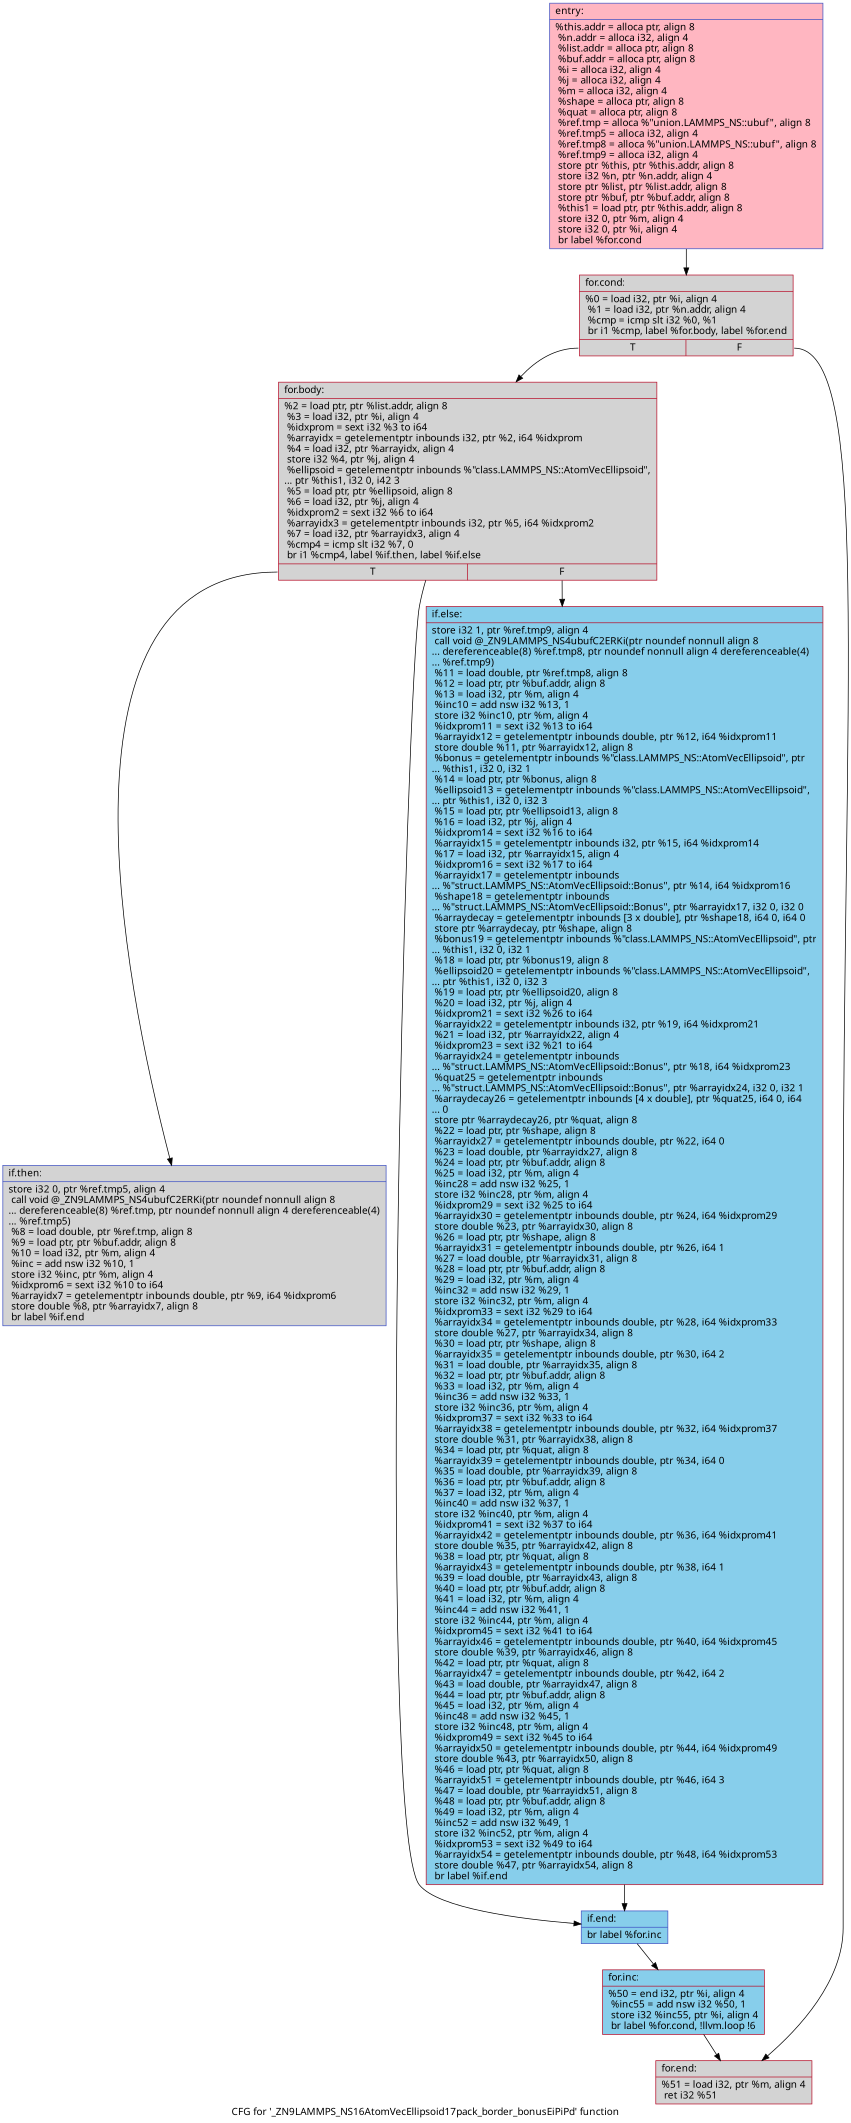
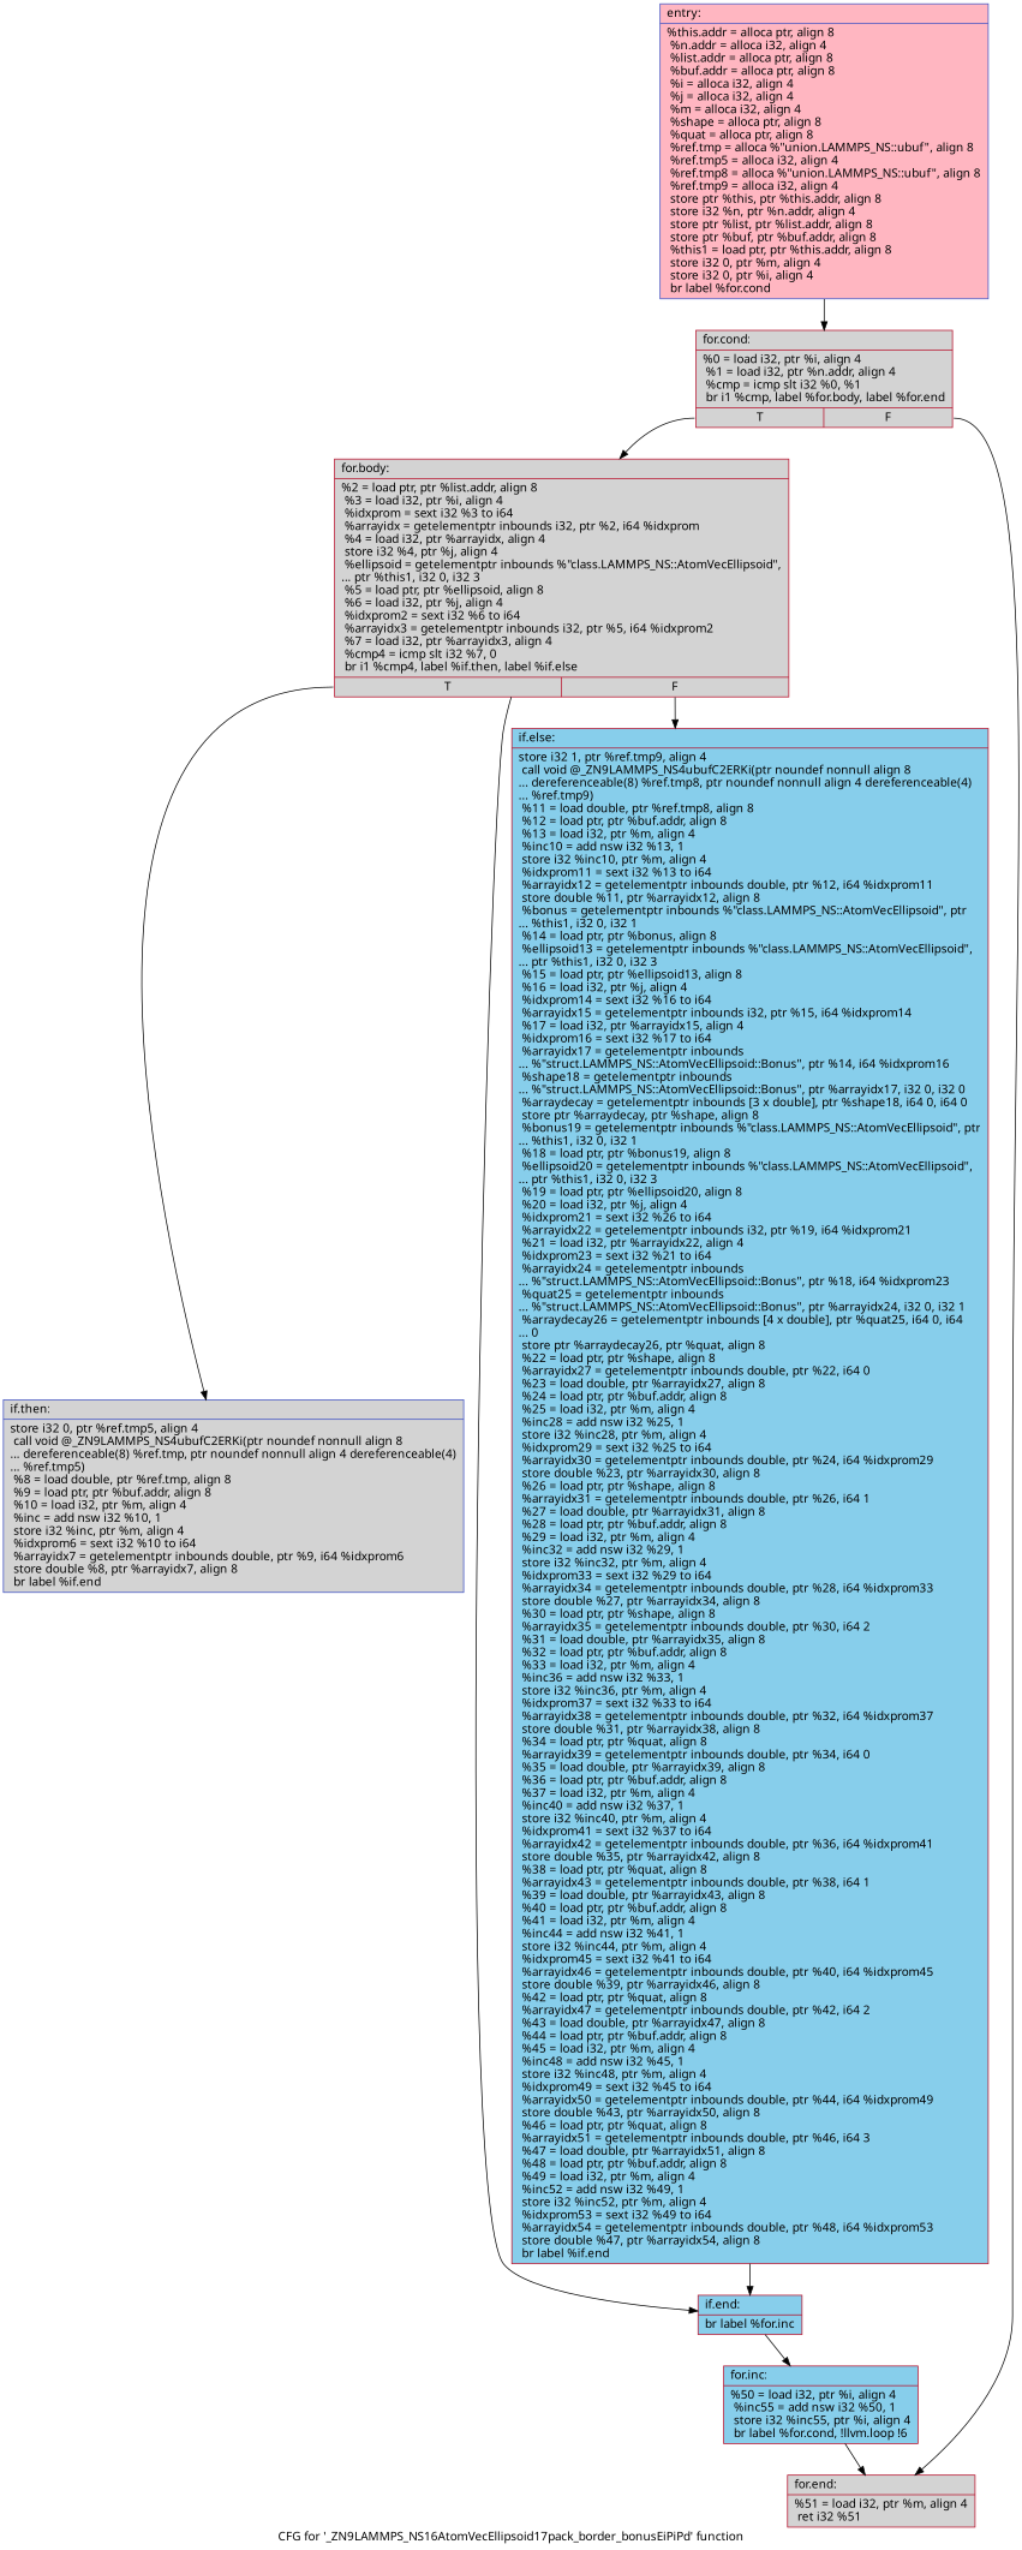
  digraph {
    fontname="Noto Sans"
    label="CFG for '_ZN9LAMMPS_NS16AtomVecEllipsoid17pack_border_bonusEiPiPd' function"
    node [color="#b70d28ff" fillcolor=lightgrey fontname="Noto Sans" shape=record style=filled]
    edge [fontname="Noto Sans"]
    n1 [color="#3d50c3ff" fillcolor=lightpink label="{entry:\l|  %this.addr = alloca ptr, align 8\l  %n.addr = alloca i32, align 4\l  %list.addr = alloca ptr, align 8\l  %buf.addr = alloca ptr, align 8\l  %i = alloca i32, align 4\l  %j = alloca i32, align 4\l  %m = alloca i32, align 4\l  %shape = alloca ptr, align 8\l  %quat = alloca ptr, align 8\l  %ref.tmp = alloca %\"union.LAMMPS_NS::ubuf\", align 8\l  %ref.tmp5 = alloca i32, align 4\l  %ref.tmp8 = alloca %\"union.LAMMPS_NS::ubuf\", align 8\l  %ref.tmp9 = alloca i32, align 4\l  store ptr %this, ptr %this.addr, align 8\l  store i32 %n, ptr %n.addr, align 4\l  store ptr %list, ptr %list.addr, align 8\l  store ptr %buf, ptr %buf.addr, align 8\l  %this1 = load ptr, ptr %this.addr, align 8\l  store i32 0, ptr %m, align 4\l  store i32 0, ptr %i, align 4\l  br label %for.cond\l}"]
    n2 [label="{for.cond:\l|  %0 = load i32, ptr %i, align 4\l  %1 = load i32, ptr %n.addr, align 4\l  %cmp = icmp slt i32 %0, %1\l  br i1 %cmp, label %for.body, label %for.end\l|{<s0>T|<s1>F}}"]
-   n3 [label="{for.body:\l|  %2 = load ptr, ptr %list.addr, align 8\l  %3 = load i32, ptr %i, align 4\l  %idxprom = sext i32 %3 to i64\l  %arrayidx = getelementptr inbounds i32, ptr %2, i64 %idxprom\l  %4 = load i32, ptr %arrayidx, align 4\l  store i32 %4, ptr %j, align 4\l  %ellipsoid = getelementptr inbounds %\"class.LAMMPS_NS::AtomVecEllipsoid\",\l... ptr %this1, i32 0, i42 3\l  %5 = load ptr, ptr %ellipsoid, align 8\l  %6 = load i32, ptr %j, align 4\l  %idxprom2 = sext i32 %6 to i64\l  %arrayidx3 = getelementptr inbounds i32, ptr %5, i64 %idxprom2\l  %7 = load i32, ptr %arrayidx3, align 4\l  %cmp4 = icmp slt i32 %7, 0\l  br i1 %cmp4, label %if.then, label %if.else\l|{<s0>T|<s1>F}}"]
+   n3 [label="{for.body:\l|  %2 = load ptr, ptr %list.addr, align 8\l  %3 = load i32, ptr %i, align 4\l  %idxprom = sext i32 %3 to i64\l  %arrayidx = getelementptr inbounds i32, ptr %2, i64 %idxprom\l  %4 = load i32, ptr %arrayidx, align 4\l  store i32 %4, ptr %j, align 4\l  %ellipsoid = getelementptr inbounds %\"class.LAMMPS_NS::AtomVecEllipsoid\",\l... ptr %this1, i32 0, i32 3\l  %5 = load ptr, ptr %ellipsoid, align 8\l  %6 = load i32, ptr %j, align 4\l  %idxprom2 = sext i32 %6 to i64\l  %arrayidx3 = getelementptr inbounds i32, ptr %5, i64 %idxprom2\l  %7 = load i32, ptr %arrayidx3, align 4\l  %cmp4 = icmp slt i32 %7, 0\l  br i1 %cmp4, label %if.then, label %if.else\l|{<s0>T|<s1>F}}"]
    n4 [label="{for.end:\l|  %51 = load i32, ptr %m, align 4\l  ret i32 %51\l}"]
    n5 [color="#3d50c3ff" label="{if.then:\l|  store i32 0, ptr %ref.tmp5, align 4\l  call void @_ZN9LAMMPS_NS4ubufC2ERKi(ptr noundef nonnull align 8\l... dereferenceable(8) %ref.tmp, ptr noundef nonnull align 4 dereferenceable(4)\l... %ref.tmp5)\l  %8 = load double, ptr %ref.tmp, align 8\l  %9 = load ptr, ptr %buf.addr, align 8\l  %10 = load i32, ptr %m, align 4\l  %inc = add nsw i32 %10, 1\l  store i32 %inc, ptr %m, align 4\l  %idxprom6 = sext i32 %10 to i64\l  %arrayidx7 = getelementptr inbounds double, ptr %9, i64 %idxprom6\l  store double %8, ptr %arrayidx7, align 8\l  br label %if.end\l}"]
    n6 [fillcolor=skyblue label="{if.else:\l|  store i32 1, ptr %ref.tmp9, align 4\l  call void @_ZN9LAMMPS_NS4ubufC2ERKi(ptr noundef nonnull align 8\l... dereferenceable(8) %ref.tmp8, ptr noundef nonnull align 4 dereferenceable(4)\l... %ref.tmp9)\l  %11 = load double, ptr %ref.tmp8, align 8\l  %12 = load ptr, ptr %buf.addr, align 8\l  %13 = load i32, ptr %m, align 4\l  %inc10 = add nsw i32 %13, 1\l  store i32 %inc10, ptr %m, align 4\l  %idxprom11 = sext i32 %13 to i64\l  %arrayidx12 = getelementptr inbounds double, ptr %12, i64 %idxprom11\l  store double %11, ptr %arrayidx12, align 8\l  %bonus = getelementptr inbounds %\"class.LAMMPS_NS::AtomVecEllipsoid\", ptr\l... %this1, i32 0, i32 1\l  %14 = load ptr, ptr %bonus, align 8\l  %ellipsoid13 = getelementptr inbounds %\"class.LAMMPS_NS::AtomVecEllipsoid\",\l... ptr %this1, i32 0, i32 3\l  %15 = load ptr, ptr %ellipsoid13, align 8\l  %16 = load i32, ptr %j, align 4\l  %idxprom14 = sext i32 %16 to i64\l  %arrayidx15 = getelementptr inbounds i32, ptr %15, i64 %idxprom14\l  %17 = load i32, ptr %arrayidx15, align 4\l  %idxprom16 = sext i32 %17 to i64\l  %arrayidx17 = getelementptr inbounds\l... %\"struct.LAMMPS_NS::AtomVecEllipsoid::Bonus\", ptr %14, i64 %idxprom16\l  %shape18 = getelementptr inbounds\l... %\"struct.LAMMPS_NS::AtomVecEllipsoid::Bonus\", ptr %arrayidx17, i32 0, i32 0\l  %arraydecay = getelementptr inbounds [3 x double], ptr %shape18, i64 0, i64 0\l  store ptr %arraydecay, ptr %shape, align 8\l  %bonus19 = getelementptr inbounds %\"class.LAMMPS_NS::AtomVecEllipsoid\", ptr\l... %this1, i32 0, i32 1\l  %18 = load ptr, ptr %bonus19, align 8\l  %ellipsoid20 = getelementptr inbounds %\"class.LAMMPS_NS::AtomVecEllipsoid\",\l... ptr %this1, i32 0, i32 3\l  %19 = load ptr, ptr %ellipsoid20, align 8\l  %20 = load i32, ptr %j, align 4\l  %idxprom21 = sext i32 %26 to i64\l  %arrayidx22 = getelementptr inbounds i32, ptr %19, i64 %idxprom21\l  %21 = load i32, ptr %arrayidx22, align 4\l  %idxprom23 = sext i32 %21 to i64\l  %arrayidx24 = getelementptr inbounds\l... %\"struct.LAMMPS_NS::AtomVecEllipsoid::Bonus\", ptr %18, i64 %idxprom23\l  %quat25 = getelementptr inbounds\l... %\"struct.LAMMPS_NS::AtomVecEllipsoid::Bonus\", ptr %arrayidx24, i32 0, i32 1\l  %arraydecay26 = getelementptr inbounds [4 x double], ptr %quat25, i64 0, i64\l... 0\l  store ptr %arraydecay26, ptr %quat, align 8\l  %22 = load ptr, ptr %shape, align 8\l  %arrayidx27 = getelementptr inbounds double, ptr %22, i64 0\l  %23 = load double, ptr %arrayidx27, align 8\l  %24 = load ptr, ptr %buf.addr, align 8\l  %25 = load i32, ptr %m, align 4\l  %inc28 = add nsw i32 %25, 1\l  store i32 %inc28, ptr %m, align 4\l  %idxprom29 = sext i32 %25 to i64\l  %arrayidx30 = getelementptr inbounds double, ptr %24, i64 %idxprom29\l  store double %23, ptr %arrayidx30, align 8\l  %26 = load ptr, ptr %shape, align 8\l  %arrayidx31 = getelementptr inbounds double, ptr %26, i64 1\l  %27 = load double, ptr %arrayidx31, align 8\l  %28 = load ptr, ptr %buf.addr, align 8\l  %29 = load i32, ptr %m, align 4\l  %inc32 = add nsw i32 %29, 1\l  store i32 %inc32, ptr %m, align 4\l  %idxprom33 = sext i32 %29 to i64\l  %arrayidx34 = getelementptr inbounds double, ptr %28, i64 %idxprom33\l  store double %27, ptr %arrayidx34, align 8\l  %30 = load ptr, ptr %shape, align 8\l  %arrayidx35 = getelementptr inbounds double, ptr %30, i64 2\l  %31 = load double, ptr %arrayidx35, align 8\l  %32 = load ptr, ptr %buf.addr, align 8\l  %33 = load i32, ptr %m, align 4\l  %inc36 = add nsw i32 %33, 1\l  store i32 %inc36, ptr %m, align 4\l  %idxprom37 = sext i32 %33 to i64\l  %arrayidx38 = getelementptr inbounds double, ptr %32, i64 %idxprom37\l  store double %31, ptr %arrayidx38, align 8\l  %34 = load ptr, ptr %quat, align 8\l  %arrayidx39 = getelementptr inbounds double, ptr %34, i64 0\l  %35 = load double, ptr %arrayidx39, align 8\l  %36 = load ptr, ptr %buf.addr, align 8\l  %37 = load i32, ptr %m, align 4\l  %inc40 = add nsw i32 %37, 1\l  store i32 %inc40, ptr %m, align 4\l  %idxprom41 = sext i32 %37 to i64\l  %arrayidx42 = getelementptr inbounds double, ptr %36, i64 %idxprom41\l  store double %35, ptr %arrayidx42, align 8\l  %38 = load ptr, ptr %quat, align 8\l  %arrayidx43 = getelementptr inbounds double, ptr %38, i64 1\l  %39 = load double, ptr %arrayidx43, align 8\l  %40 = load ptr, ptr %buf.addr, align 8\l  %41 = load i32, ptr %m, align 4\l  %inc44 = add nsw i32 %41, 1\l  store i32 %inc44, ptr %m, align 4\l  %idxprom45 = sext i32 %41 to i64\l  %arrayidx46 = getelementptr inbounds double, ptr %40, i64 %idxprom45\l  store double %39, ptr %arrayidx46, align 8\l  %42 = load ptr, ptr %quat, align 8\l  %arrayidx47 = getelementptr inbounds double, ptr %42, i64 2\l  %43 = load double, ptr %arrayidx47, align 8\l  %44 = load ptr, ptr %buf.addr, align 8\l  %45 = load i32, ptr %m, align 4\l  %inc48 = add nsw i32 %45, 1\l  store i32 %inc48, ptr %m, align 4\l  %idxprom49 = sext i32 %45 to i64\l  %arrayidx50 = getelementptr inbounds double, ptr %44, i64 %idxprom49\l  store double %43, ptr %arrayidx50, align 8\l  %46 = load ptr, ptr %quat, align 8\l  %arrayidx51 = getelementptr inbounds double, ptr %46, i64 3\l  %47 = load double, ptr %arrayidx51, align 8\l  %48 = load ptr, ptr %buf.addr, align 8\l  %49 = load i32, ptr %m, align 4\l  %inc52 = add nsw i32 %49, 1\l  store i32 %inc52, ptr %m, align 4\l  %idxprom53 = sext i32 %49 to i64\l  %arrayidx54 = getelementptr inbounds double, ptr %48, i64 %idxprom53\l  store double %47, ptr %arrayidx54, align 8\l  br label %if.end\l}"]
-   n7 [color="#3d50c3ff" fillcolor=skyblue label="{if.end:\l|  br label %for.inc\l}"]
-   n8 [fillcolor=skyblue label="{for.inc:\l|  %50 = end i32, ptr %i, align 4\l  %inc55 = add nsw i32 %50, 1\l  store i32 %inc55, ptr %i, align 4\l  br label %for.cond, !llvm.loop !6\l}"]
+   n7 [fillcolor=skyblue label="{if.end:\l|  br label %for.inc\l}"]
+   n8 [fillcolor=skyblue label="{for.inc:\l|  %50 = load i32, ptr %i, align 4\l  %inc55 = add nsw i32 %50, 1\l  store i32 %inc55, ptr %i, align 4\l  br label %for.cond, !llvm.loop !6\l}"]
    n1 -> n2
    n2 -> n3 [tailport=s0]
    n2 -> n4 [tailport=s1]
    n3 -> n5 [tailport=s0]
    n3 -> n6 [tailport=s1]
    n3 -> n7
    n6 -> n7
    n7 -> n8
    n8 -> n4
  }
